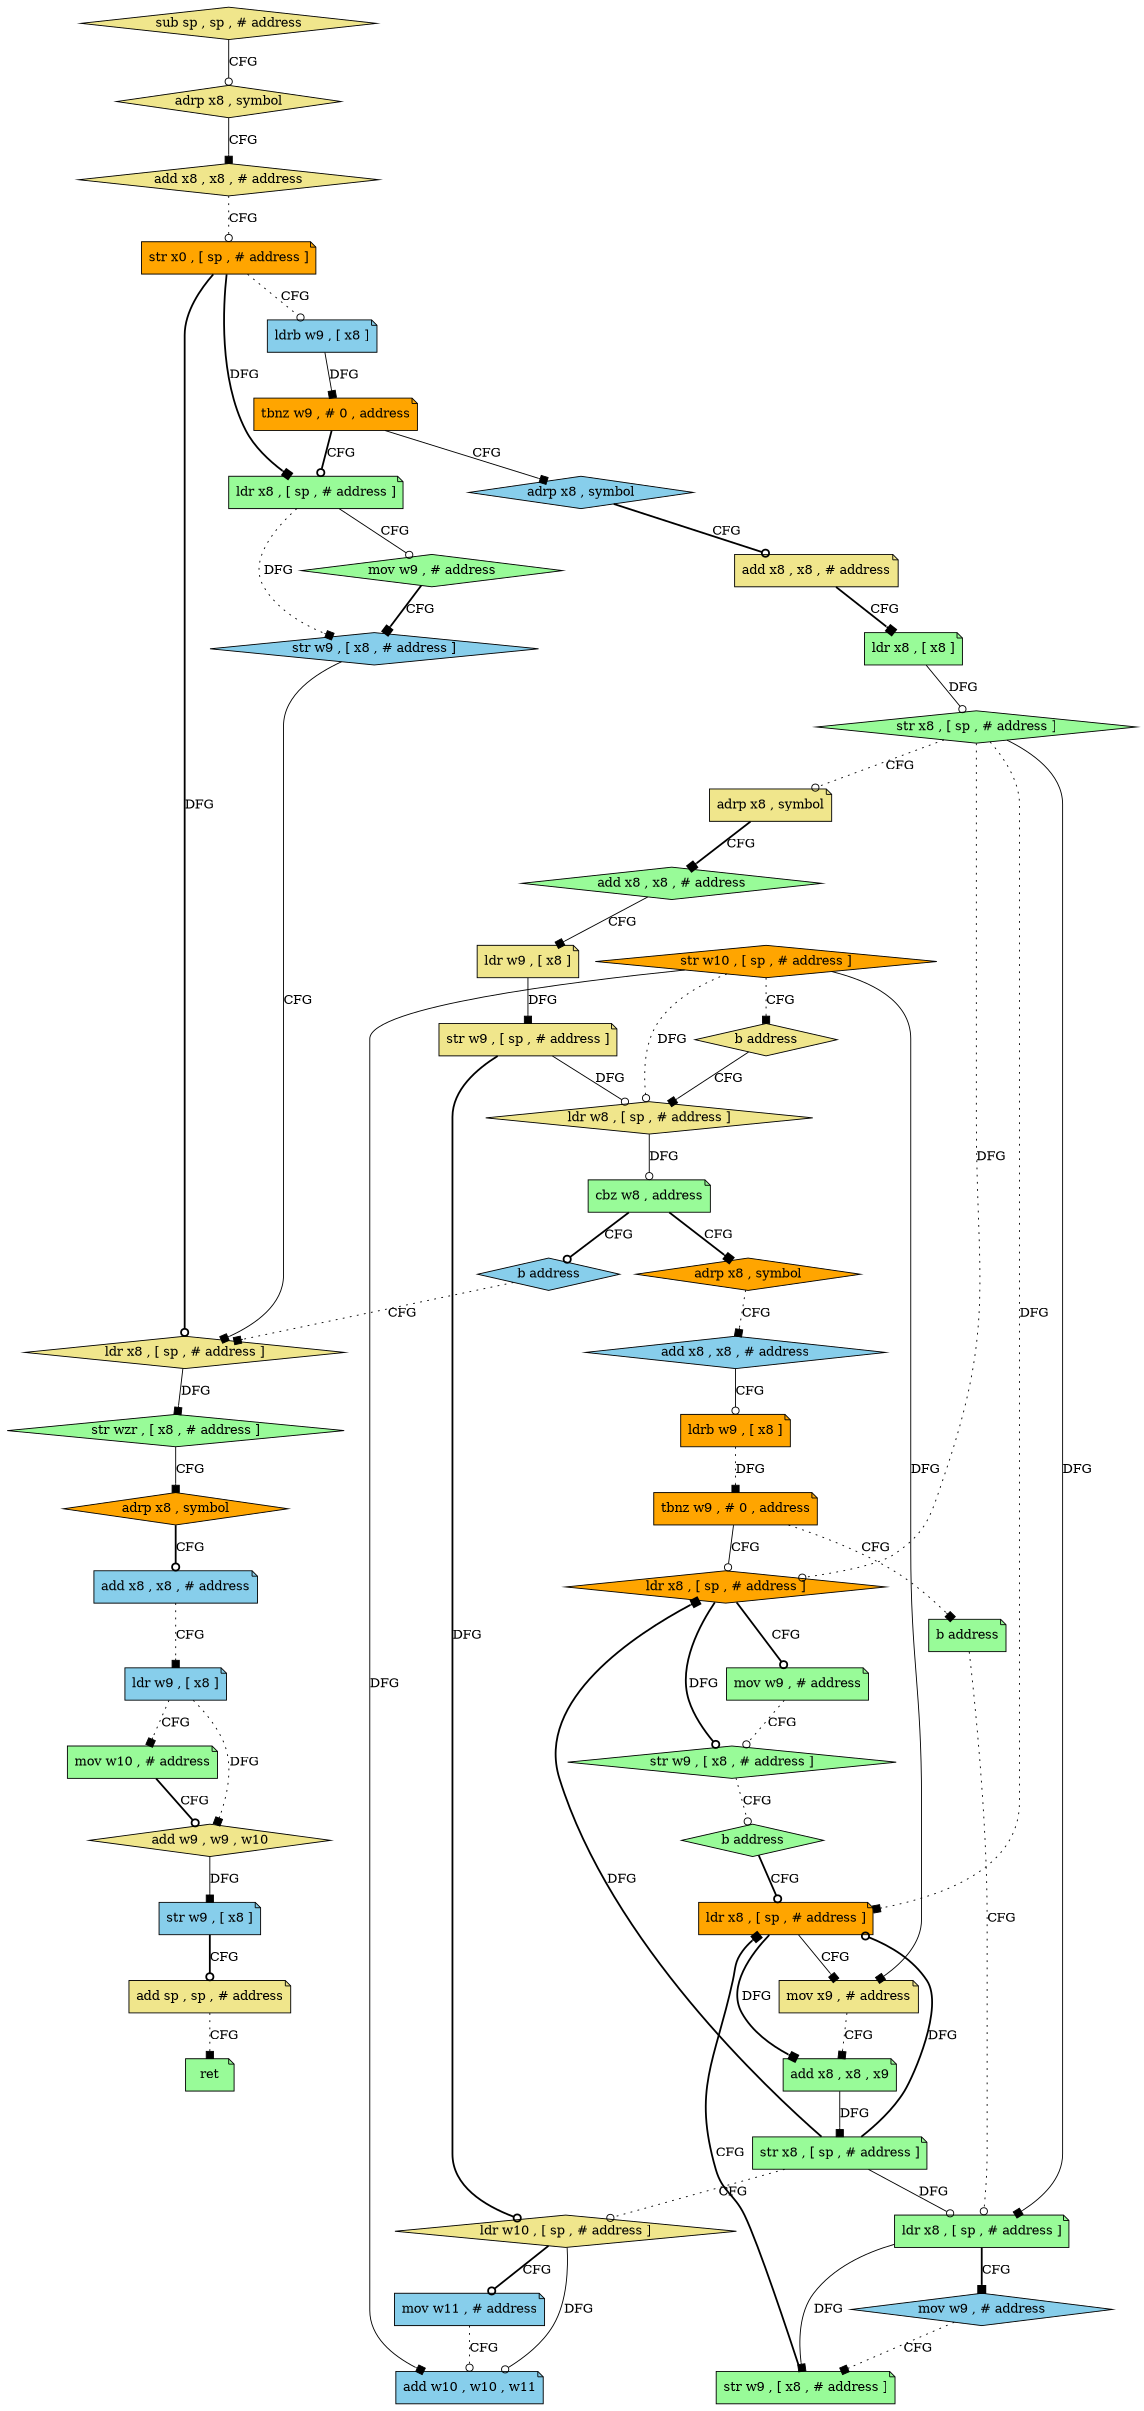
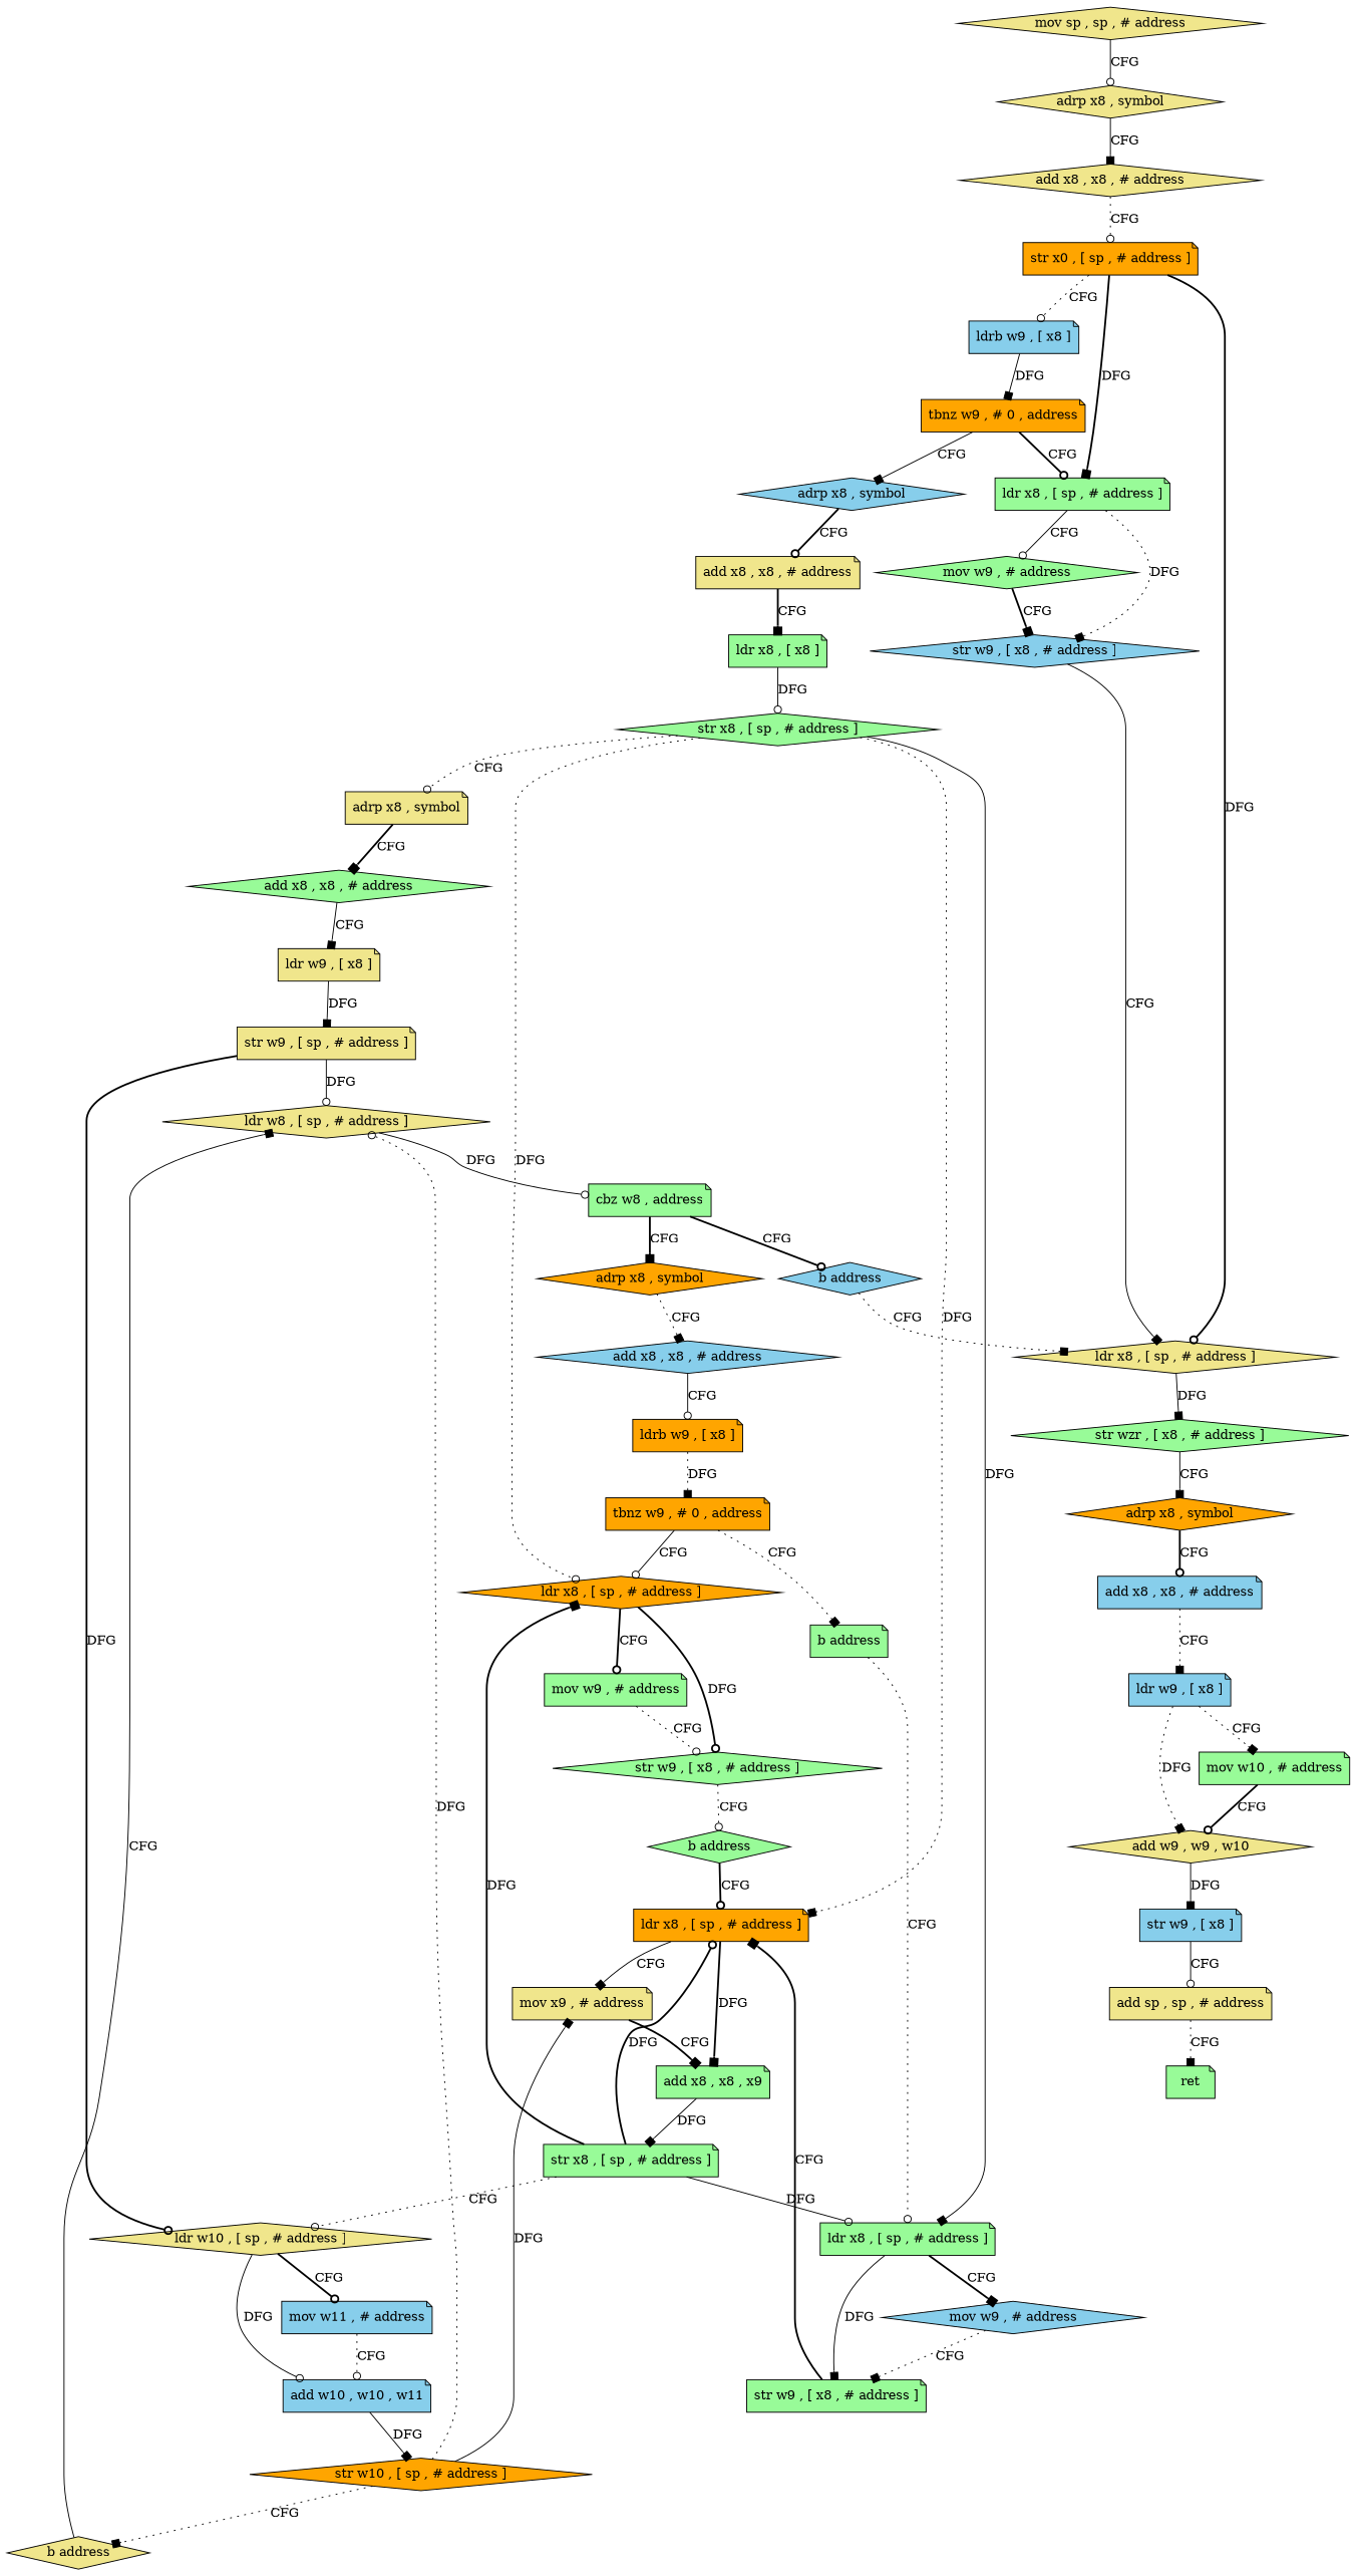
  digraph {
    node [fillcolor=palegreen shape=note style=filled]
    edge [arrowhead=box style=solid]
-   n1 [fillcolor=khaki label="sub sp , sp , # address" shape=diamond]
+   n1 [fillcolor=khaki label="mov sp , sp , # address" shape=diamond]
    n2 [fillcolor=khaki label="adrp x8 , symbol" shape=diamond]
    n3 [fillcolor=khaki label="add x8 , x8 , # address" shape=diamond]
    n4 [fillcolor=orange label="str x0 , [ sp , # address ]"]
    n5 [fillcolor=skyblue label="ldrb w9 , [ x8 ]"]
    n6 [label="ldr x8 , [ sp , # address ]"]
    n7 [fillcolor=khaki label="ldr x8 , [ sp , # address ]" shape=diamond]
    n8 [fillcolor=orange label="tbnz w9 , # 0 , address"]
    n9 [label="mov w9 , # address" shape=diamond]
    n10 [fillcolor=skyblue label="str w9 , [ x8 , # address ]" shape=diamond]
    n11 [label="str wzr , [ x8 , # address ]" shape=diamond]
    n12 [fillcolor=skyblue label="adrp x8 , symbol" shape=diamond]
    n13 [fillcolor=khaki label="add x8 , x8 , # address"]
    n14 [label="ldr x8 , [ x8 ]"]
    n15 [fillcolor=orange label="adrp x8 , symbol" shape=diamond]
    n16 [label="str x8 , [ sp , # address ]" shape=diamond]
    n17 [fillcolor=khaki label="adrp x8 , symbol"]
    n18 [fillcolor=orange label="ldr x8 , [ sp , # address ]" shape=diamond]
    n19 [fillcolor=orange label="ldr x8 , [ sp , # address ]"]
    n20 [label="ldr x8 , [ sp , # address ]"]
    n21 [label="add x8 , x8 , # address" shape=diamond]
    n22 [label="mov w9 , # address"]
    n23 [label="str w9 , [ x8 , # address ]" shape=diamond]
    n24 [fillcolor=khaki label="mov x9 , # address"]
    n25 [label="add x8 , x8 , x9"]
    n26 [fillcolor=skyblue label="mov w9 , # address" shape=diamond]
    n27 [label="str w9 , [ x8 , # address ]"]
    n28 [fillcolor=khaki label="ldr w9 , [ x8 ]"]
    n29 [fillcolor=khaki label="str w9 , [ sp , # address ]"]
    n30 [fillcolor=khaki label="ldr w8 , [ sp , # address ]" shape=diamond]
    n31 [fillcolor=khaki label="ldr w10 , [ sp , # address ]" shape=diamond]
    n32 [label="cbz w8 , address"]
    n33 [fillcolor=skyblue label="mov w11 , # address"]
    n34 [fillcolor=skyblue label="add w10 , w10 , w11"]
    n35 [fillcolor=skyblue label="b address" shape=diamond]
    n36 [fillcolor=orange label="adrp x8 , symbol" shape=diamond]
    n37 [fillcolor=skyblue label="add x8 , x8 , # address" shape=diamond]
    n38 [fillcolor=orange label="ldrb w9 , [ x8 ]"]
    n39 [fillcolor=orange label="tbnz w9 , # 0 , address"]
    n40 [label="b address"]
    n41 [label="b address" shape=diamond]
    n42 [fillcolor=skyblue label="add x8 , x8 , # address"]
    n43 [fillcolor=skyblue label="ldr w9 , [ x8 ]"]
    n44 [label="mov w10 , # address"]
    n45 [fillcolor=khaki label="add w9 , w9 , w10" shape=diamond]
    n46 [fillcolor=skyblue label="str w9 , [ x8 ]"]
    n47 [fillcolor=khaki label="add sp , sp , # address"]
    n48 [label=ret]
    n49 [label="str x8 , [ sp , # address ]"]
    n50 [fillcolor=orange label="str w10 , [ sp , # address ]" shape=diamond]
    n51 [fillcolor=khaki label="b address" shape=diamond]
    n1 -> n2 [arrowhead=odot label=CFG]
    n2 -> n3 [label=CFG]
    n3 -> n4 [arrowhead=odot label=CFG style=dotted]
    n4 -> n5 [arrowhead=odot label=CFG style=dotted]
    n4 -> n6 [label=DFG style=bold]
    n4 -> n7 [arrowhead=odot label=DFG style=bold]
    n5 -> n8 [label=DFG]
    n6 -> n9 [arrowhead=odot label=CFG]
    n6 -> n10 [label=DFG style=dotted]
    n7 -> n11 [label=DFG]
    n8 -> n6 [arrowhead=odot label=CFG style=bold]
    n8 -> n12 [label=CFG]
    n9 -> n10 [label=CFG style=bold]
    n10 -> n7 [label=CFG]
    n11 -> n15 [label=CFG]
    n12 -> n13 [arrowhead=odot label=CFG style=bold]
    n13 -> n14 [label=CFG style=bold]
    n14 -> n16 [arrowhead=odot label=DFG]
    n15 -> n42 [arrowhead=odot label=CFG style=bold]
    n16 -> n17 [arrowhead=odot label=CFG style=dotted]
    n16 -> n18 [arrowhead=odot label=DFG style=dotted]
    n16 -> n19 [label=DFG style=dotted]
    n16 -> n20 [label=DFG]
    n17 -> n21 [label=CFG style=bold]
    n18 -> n22 [arrowhead=odot label=CFG style=bold]
    n18 -> n23 [arrowhead=odot label=DFG style=bold]
    n19 -> n24 [label=CFG]
    n19 -> n25 [label=DFG style=bold]
    n20 -> n26 [label=CFG style=bold]
    n20 -> n27 [label=DFG]
    n21 -> n28 [label=CFG]
    n22 -> n23 [arrowhead=odot label=CFG style=dotted]
    n23 -> n41 [arrowhead=odot label=CFG style=dotted]
-   n24 -> n25 [label=CFG style=dotted]
+   n24 -> n25 [label=CFG style=bold]
    n25 -> n49 [label=DFG]
    n26 -> n27 [label=CFG style=dotted]
    n27 -> n19 [label=CFG style=bold]
    n28 -> n29 [label=DFG]
    n29 -> n30 [arrowhead=odot label=DFG]
    n29 -> n31 [arrowhead=odot label=DFG style=bold]
    n30 -> n32 [arrowhead=odot label=DFG]
    n31 -> n33 [arrowhead=odot label=CFG style=bold]
    n31 -> n34 [arrowhead=odot label=DFG]
    n32 -> n35 [arrowhead=odot label=CFG style=bold]
    n32 -> n36 [label=CFG style=bold]
    n33 -> n34 [arrowhead=odot label=CFG style=dotted]
-   n50 -> n34 [label=DFG]
+   n34 -> n50 [label=DFG]
    n35 -> n7 [label=CFG style=dotted]
    n36 -> n37 [label=CFG style=dotted]
    n37 -> n38 [arrowhead=odot label=CFG]
    n38 -> n39 [label=DFG style=dotted]
    n39 -> n18 [arrowhead=odot label=CFG]
    n39 -> n40 [label=CFG style=dotted]
    n40 -> n20 [arrowhead=odot label=CFG style=dotted]
    n41 -> n19 [arrowhead=odot label=CFG style=bold]
    n42 -> n43 [label=CFG style=dotted]
    n43 -> n44 [label=CFG style=dotted]
    n43 -> n45 [label=DFG style=dotted]
    n44 -> n45 [arrowhead=odot label=CFG style=bold]
    n45 -> n46 [label=DFG]
-   n46 -> n47 [arrowhead=odot label=CFG style=bold]
+   n46 -> n47 [arrowhead=odot label=CFG]
    n47 -> n48 [label=CFG style=dotted]
    n49 -> n18 [label=DFG style=bold]
    n49 -> n19 [arrowhead=odot label=DFG style=bold]
    n49 -> n20 [arrowhead=odot label=DFG]
    n49 -> n31 [arrowhead=odot label=CFG style=dotted]
    n50 -> n24 [label=DFG]
    n50 -> n30 [arrowhead=odot label=DFG style=dotted]
    n50 -> n51 [label=CFG style=dotted]
    n51 -> n30 [label=CFG]
  }
